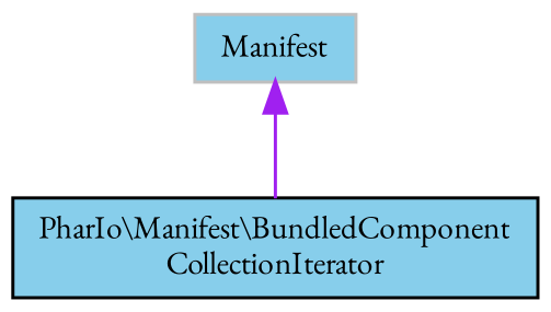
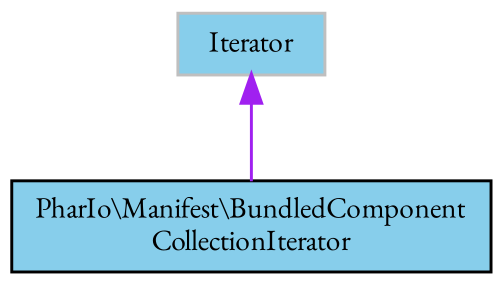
  digraph {
    fontname="EB Garamond"
    node [fillcolor=skyblue fontname="EB Garamond" fontsize=10 shape=record style=filled]
    n1 [color=black fontcolor=black height=0.2 label="PharIo\\Manifest\\BundledComponent\lCollectionIterator" width=0.4]
-   n2 [color=grey75 height=0.2 label=Manifest width=0.4]
+   n2 [color=grey75 height=0.2 label=Iterator width=0.4]
    n2 -> n1 [color=purple dir=back fontname="EB Garamond" fontsize=10 labelfontname=Helvetica labelfontsize=10 style=solid]
  }
